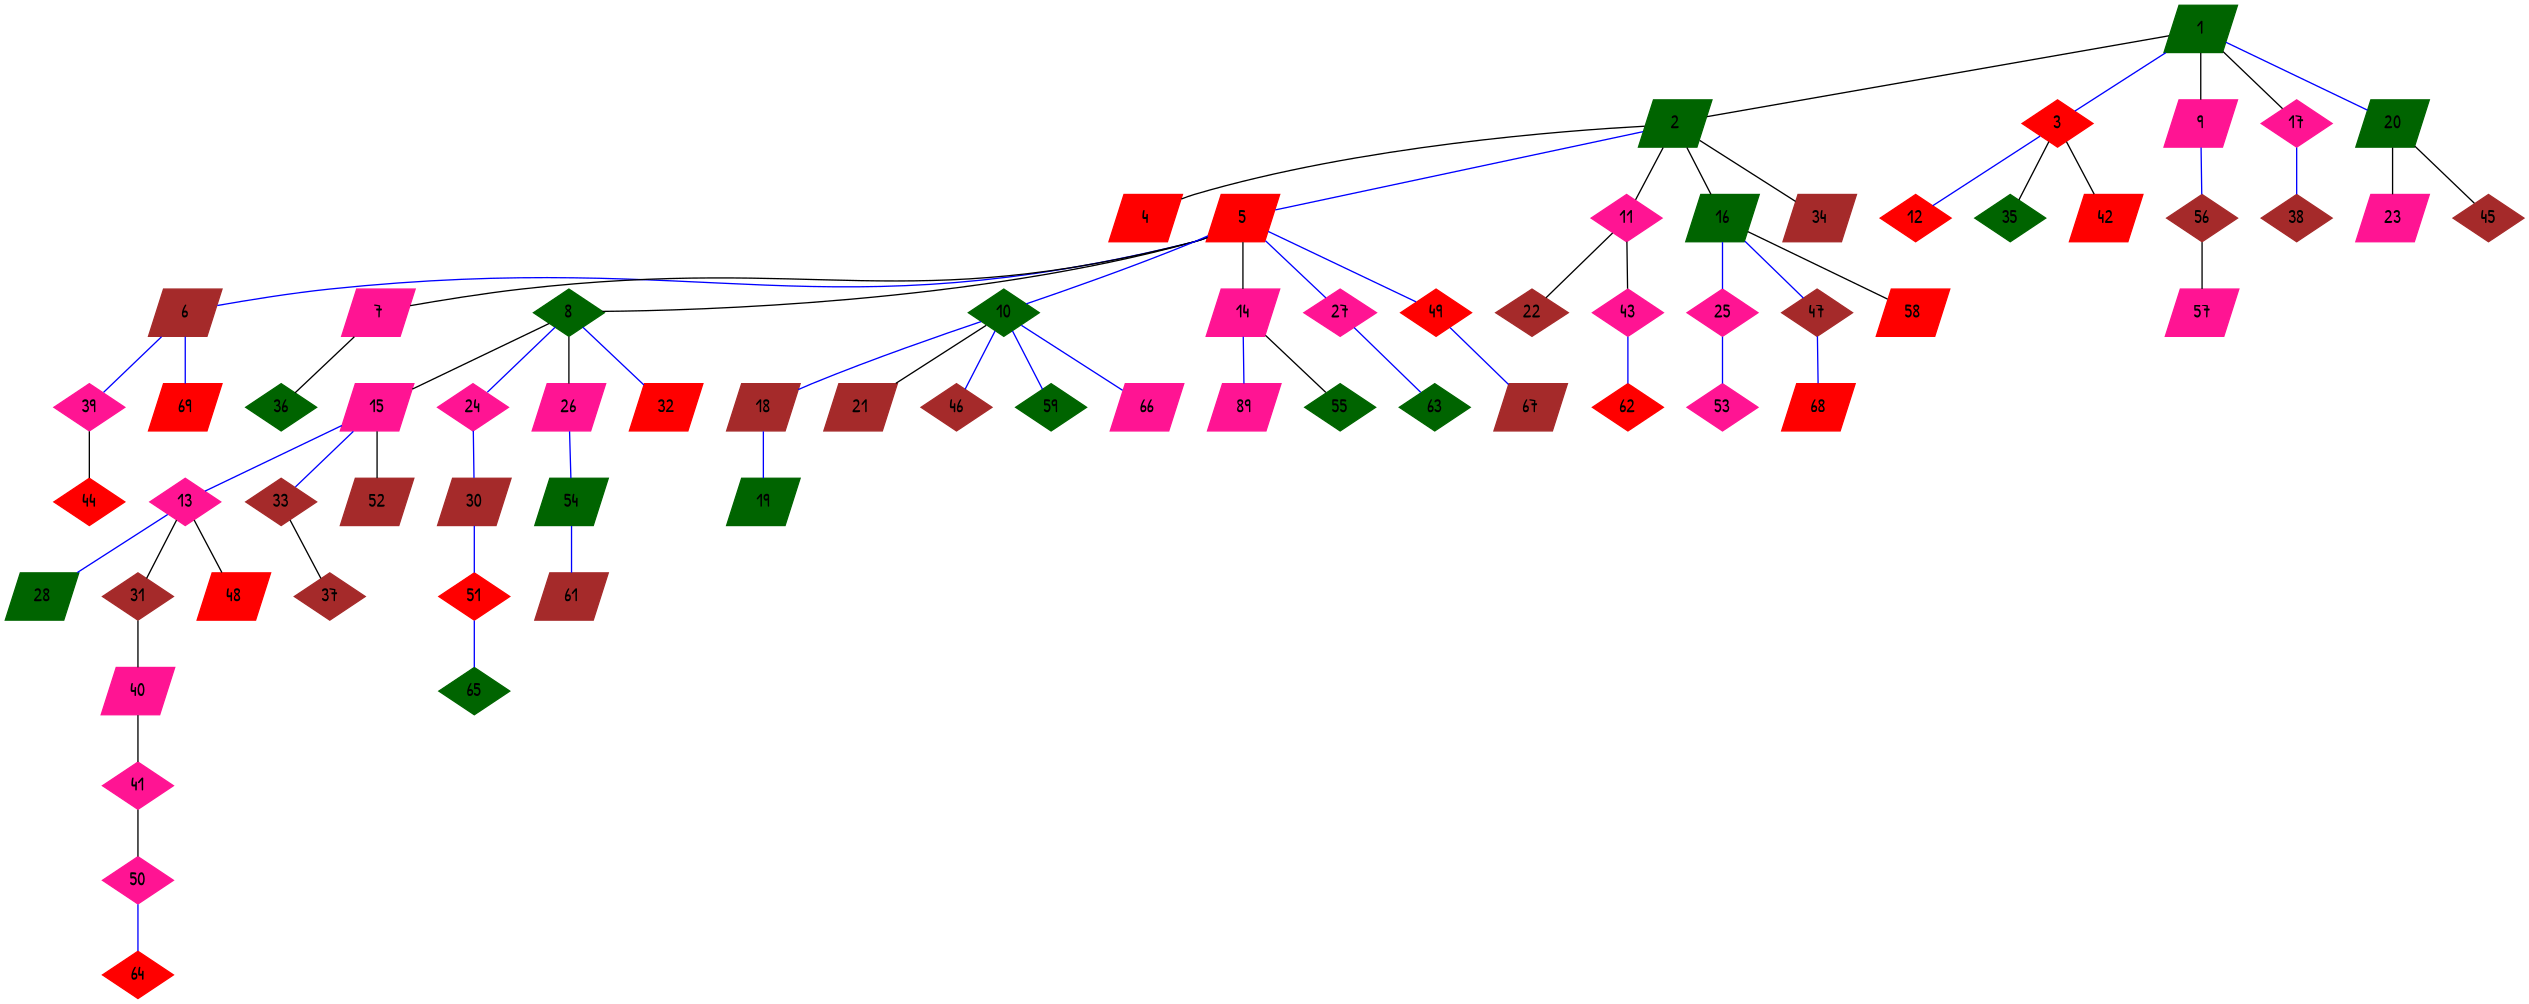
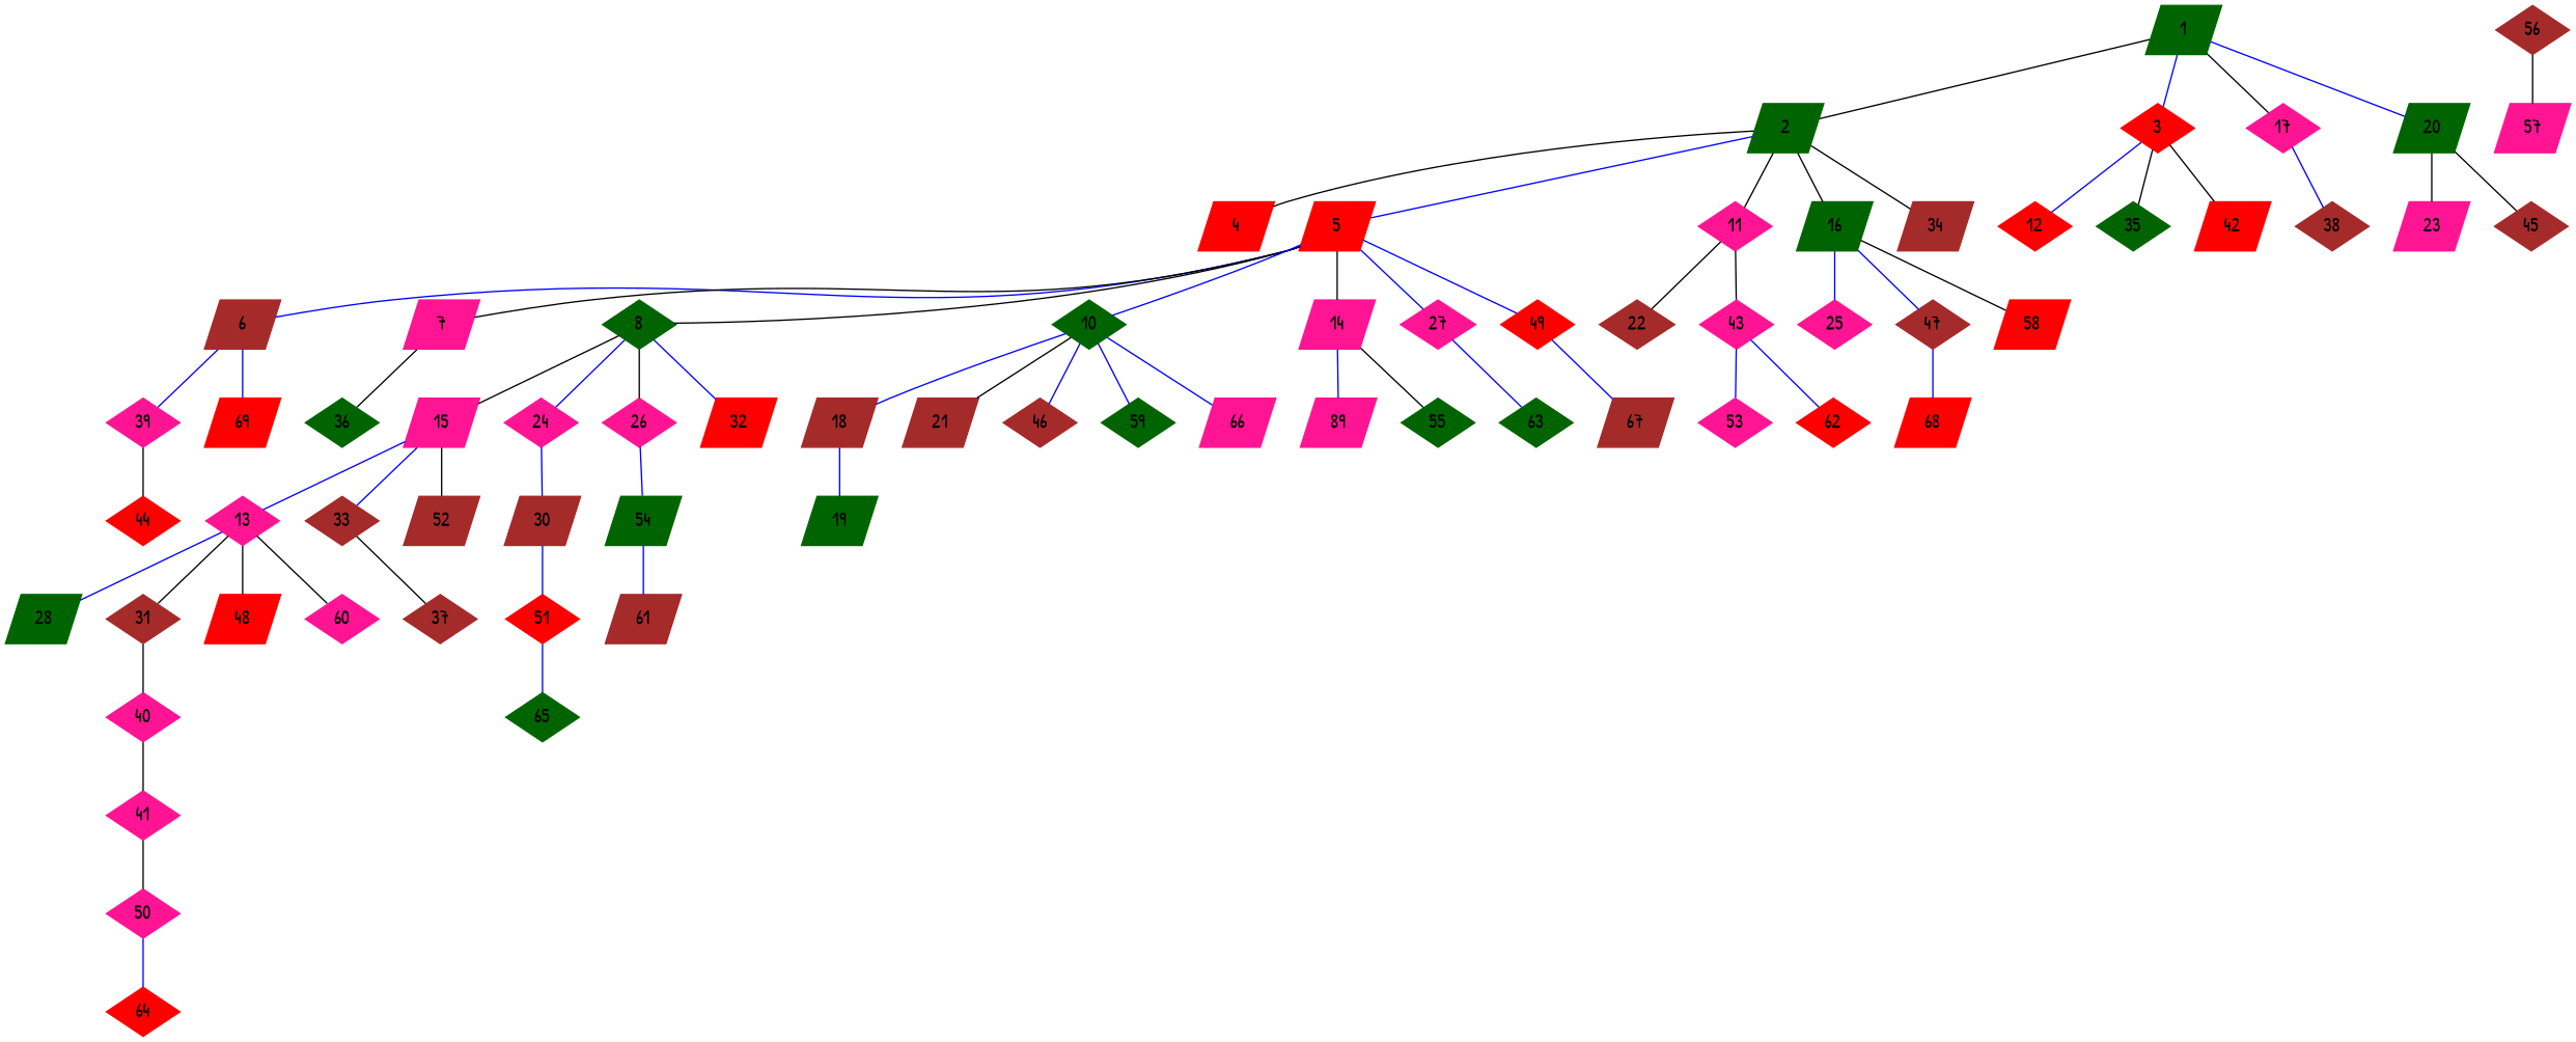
  graph {
    fontname="Patrick Hand"
    node [color=deeppink fontname="Patrick Hand" shape=diamond style=filled]
    edge [color=blue fontname="Patrick Hand"]
    1 [color=darkgreen shape=parallelogram]
    2 [color=darkgreen shape=parallelogram]
    3 [color=red]
-   9 [shape=parallelogram]
    17
    20 [color=darkgreen shape=parallelogram]
    4 [color=red shape=parallelogram]
    5 [color=red shape=parallelogram]
    11
    16 [color=darkgreen shape=parallelogram]
    34 [color=brown shape=parallelogram]
    12 [color=red]
    35 [color=darkgreen]
    42 [color=red shape=parallelogram]
    56 [color=brown]
    38 [color=brown]
    23 [shape=parallelogram]
    45 [color=brown]
    6 [color=brown shape=parallelogram]
    7 [shape=parallelogram]
    8 [color=darkgreen]
    10 [color=darkgreen]
    14 [shape=parallelogram]
    27
    49 [color=red]
    22 [color=brown]
    43
    25
    47 [color=brown]
    58 [color=red shape=parallelogram]
    39
    69 [color=red shape=parallelogram]
    36 [color=darkgreen]
    15 [shape=parallelogram]
    24
-   26 [shape=parallelogram]
+   26
    32 [color=red shape=parallelogram]
    18 [color=brown shape=parallelogram]
    21 [color=brown shape=parallelogram]
    46 [color=brown]
    59 [color=darkgreen]
    66 [shape=parallelogram]
    n43 [label=89 shape=parallelogram]
    55 [color=darkgreen]
    63 [color=darkgreen]
    67 [color=brown shape=parallelogram]
    44 [color=red]
    28 [color=darkgreen shape=parallelogram]
    13
    31 [color=brown]
    48 [color=red shape=parallelogram]
+   60
    33 [color=brown]
    52 [color=brown shape=parallelogram]
    30 [color=brown shape=parallelogram]
    54 [color=darkgreen shape=parallelogram]
    57 [shape=parallelogram]
    19 [color=darkgreen shape=parallelogram]
    53
    62 [color=red]
-   40 [shape=parallelogram]
+   40
    37 [color=brown]
    68 [color=red shape=parallelogram]
    51 [color=red]
    61 [color=brown shape=parallelogram]
    65 [color=darkgreen]
    41
    50
    64 [color=red]
    1 -- 2 [color=black]
    1 -- 3
-   1 -- 9 [color=black]
    1 -- 17 [color=black]
    1 -- 20
    2 -- 4 [color=black]
    2 -- 5
    2 -- 11 [color=black]
    2 -- 16 [color=black]
    2 -- 34 [color=black]
    3 -- 12
    3 -- 35 [color=black]
    3 -- 42 [color=black]
-   9 -- 56
    17 -- 38
    20 -- 23 [color=black]
    20 -- 45 [color=black]
    5 -- 6
    5 -- 7 [color=black]
    5 -- 8 [color=black]
    5 -- 10
    5 -- 14 [color=black]
    5 -- 27
    5 -- 49
    11 -- 22 [color=black]
    11 -- 43 [color=black]
    16 -- 25
    16 -- 47
    16 -- 58 [color=black]
    56 -- 57 [color=black]
    6 -- 39
    6 -- 69
    7 -- 36 [color=black]
    8 -- 15 [color=black]
    8 -- 24
    8 -- 26 [color=black]
    8 -- 32
    10 -- 18
    10 -- 21 [color=black]
    10 -- 46
    10 -- 59
    10 -- 66
    14 -- n43
    14 -- 55 [color=black]
    27 -- 63
    49 -- 67
-   25 -- 53
+   43 -- 53
    43 -- 62
    47 -- 68
    39 -- 44 [color=black]
    15 -- 13
    15 -- 33
    15 -- 52 [color=black]
    24 -- 30
    26 -- 54
    18 -- 19
    13 -- 28
    13 -- 31 [color=black]
    13 -- 48 [color=black]
+   13 -- 60 [color=black]
    31 -- 40 [color=black]
    33 -- 37 [color=black]
    30 -- 51
    54 -- 61
    40 -- 41 [color=black]
    51 -- 65
    41 -- 50 [color=black]
    50 -- 64
  }
